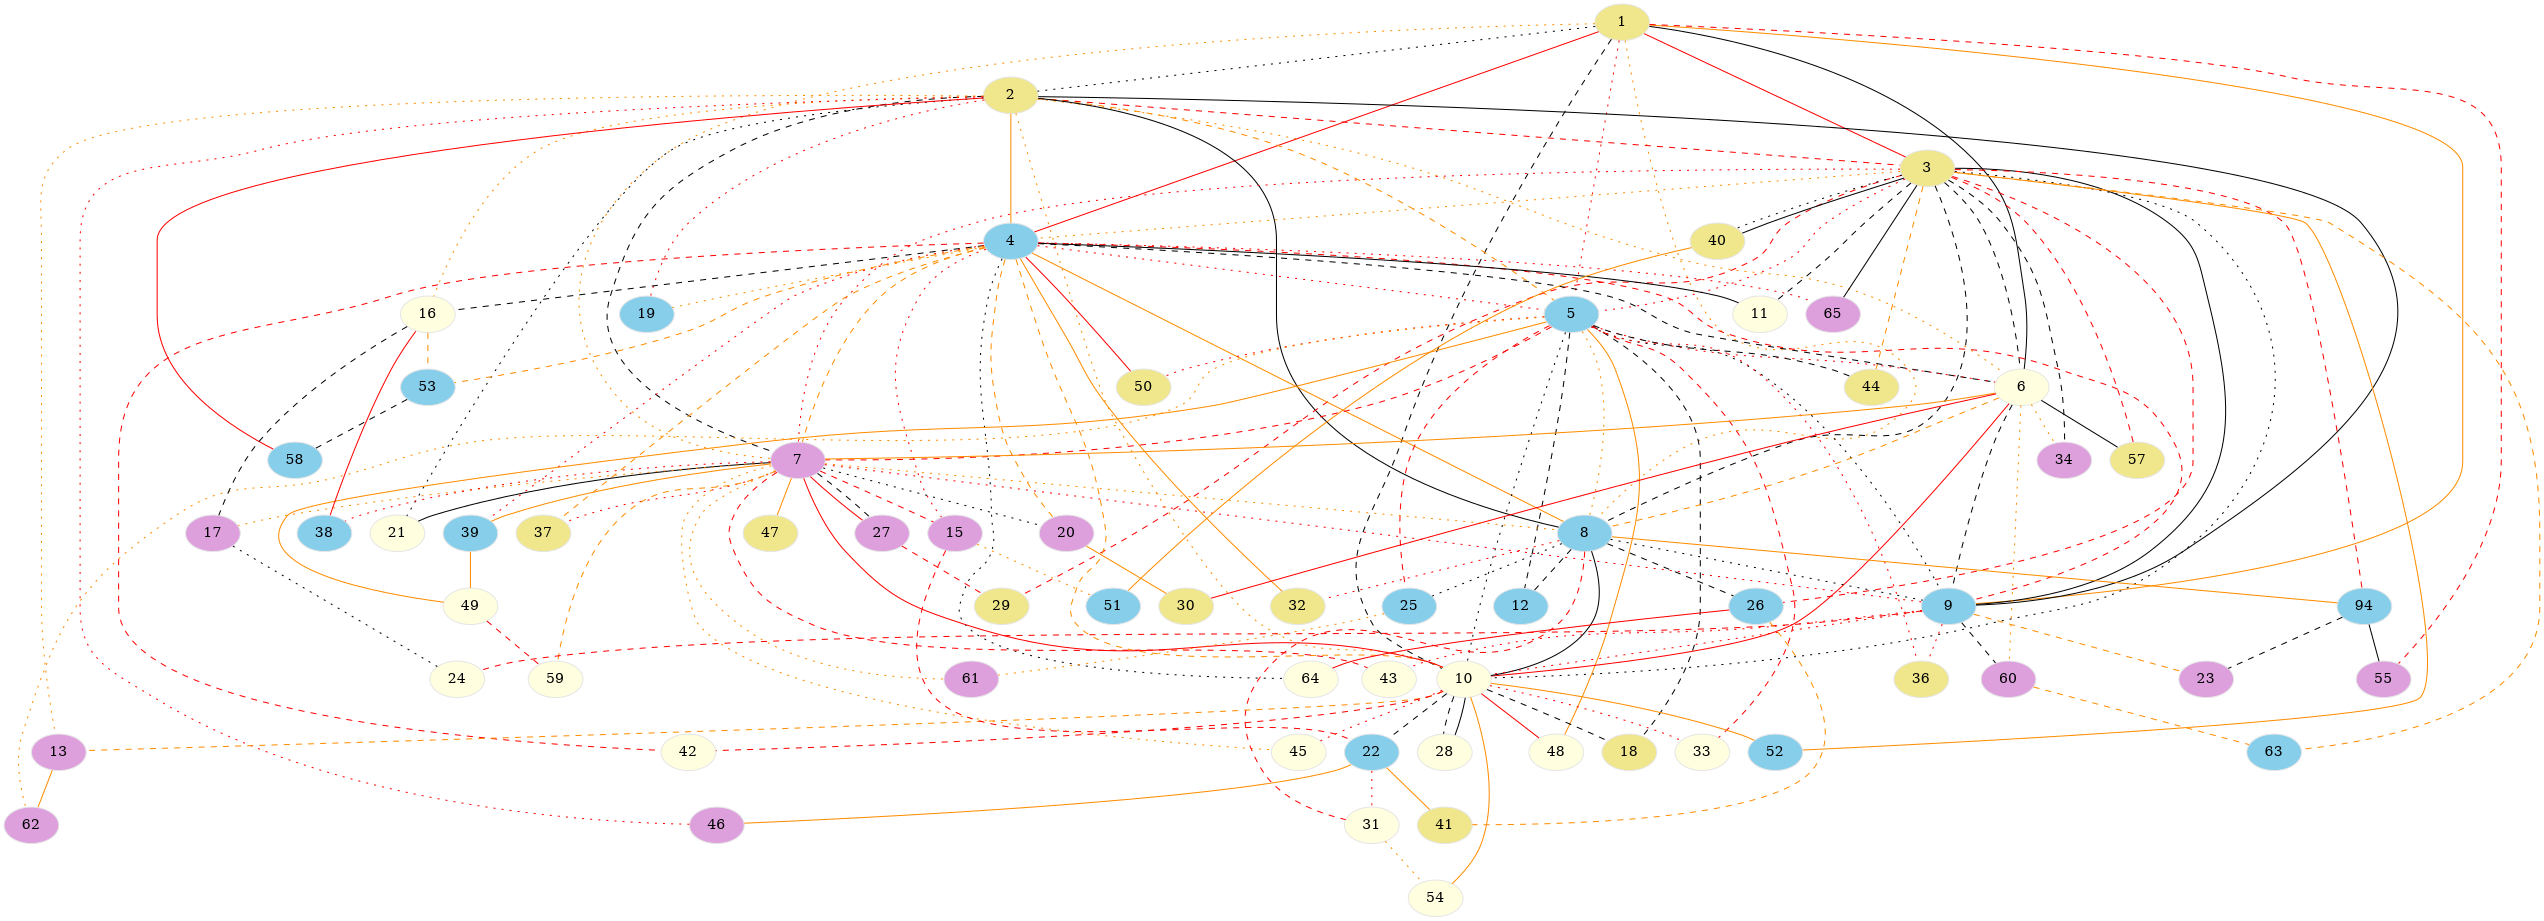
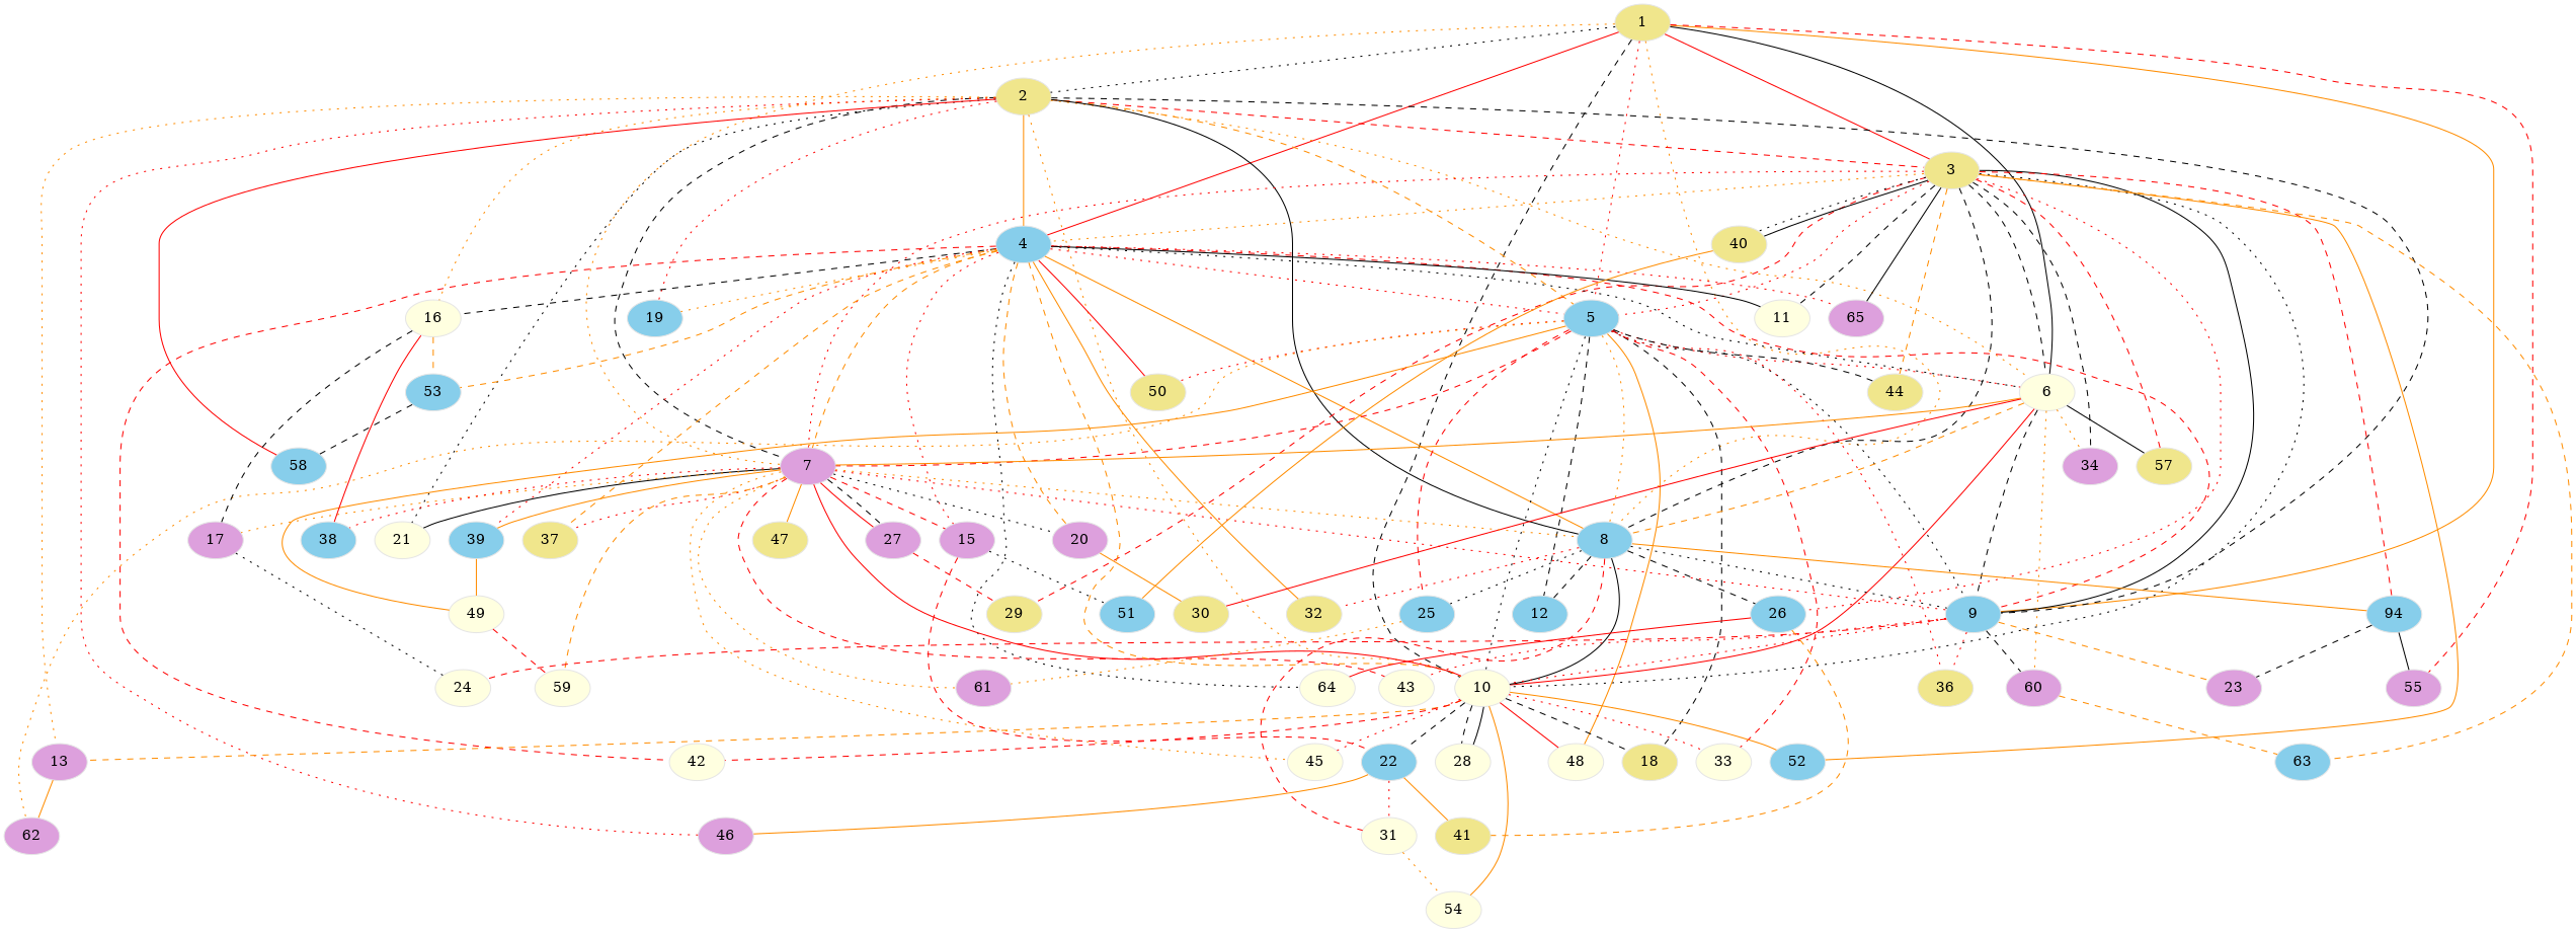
  graph {
    node [color=gray90 fillcolor=skyblue style=filled]
    edge [color=darkorange style=dashed]
    1 [fillcolor=khaki]
    2 [fillcolor=khaki]
    3 [fillcolor=khaki]
    4
    5
    6 [fillcolor=lightyellow]
    7 [fillcolor=plum]
    8
    9
    10 [fillcolor=lightyellow]
    55 [fillcolor=plum]
    13 [fillcolor=plum]
    16 [fillcolor=lightyellow]
    19
    21 [fillcolor=lightyellow]
    46 [fillcolor=plum]
    58
    11 [fillcolor=lightyellow]
    n19 [label=94]
    26
    29 [fillcolor=khaki]
    34 [fillcolor=plum]
    40 [fillcolor=khaki]
    44 [fillcolor=khaki]
    52
    57 [fillcolor=khaki]
    63
    65 [fillcolor=plum]
    50 [fillcolor=khaki]
    15 [fillcolor=plum]
    20 [fillcolor=plum]
    32 [fillcolor=khaki]
    37 [fillcolor=khaki]
    39
    42 [fillcolor=lightyellow]
    53
    64 [fillcolor=lightyellow]
    12
    18 [fillcolor=khaki]
    25
    33 [fillcolor=lightyellow]
    36 [fillcolor=khaki]
    48 [fillcolor=lightyellow]
    49 [fillcolor=lightyellow]
    62 [fillcolor=plum]
    30 [fillcolor=khaki]
    60 [fillcolor=plum]
    17 [fillcolor=plum]
    27 [fillcolor=plum]
    38
    43 [fillcolor=lightyellow]
    45 [fillcolor=lightyellow]
    47 [fillcolor=khaki]
    59 [fillcolor=lightyellow]
    61 [fillcolor=plum]
    31 [fillcolor=lightyellow]
    23 [fillcolor=plum]
    24 [fillcolor=lightyellow]
    22
    28 [fillcolor=lightyellow]
    54 [fillcolor=lightyellow]
    41 [fillcolor=khaki]
    51
    1 -- 2 [color=black style=dotted]
    1 -- 3 [color=red style=solid]
    1 -- 4 [color=red style=solid]
    1 -- 5 [color=red style=dotted]
    1 -- 6 [color=black style=solid]
    1 -- 7 [style=dotted]
    1 -- 8 [style=dotted]
    1 -- 9 [style=solid]
    1 -- 10 [color=black]
    1 -- 55 [color=red]
    2 -- 3 [color=red]
    2 -- 4 [style=solid]
    2 -- 5
    2 -- 6 [style=dotted]
    2 -- 7 [color=black]
    2 -- 8 [color=black style=solid]
-   2 -- 9 [color=black style=solid]
+   2 -- 9 [color=black]
    2 -- 10 [style=dotted]
    2 -- 13 [style=dotted]
    2 -- 16 [style=dotted]
    2 -- 19 [color=red style=dotted]
    2 -- 21 [color=black style=dotted]
    2 -- 46 [color=red style=dotted]
    2 -- 58 [color=red style=solid]
    3 -- 4 [style=dotted]
    3 -- 5 [color=red style=dotted]
    3 -- 6 [color=black]
    3 -- 7 [color=red style=dotted]
    3 -- 8 [color=black]
    3 -- 9 [color=black style=solid]
    3 -- 10 [color=black style=dotted]
    3 -- 11 [color=black]
    3 -- n19 [color=red]
-   3 -- 26 [color=red]
+   3 -- 26 [color=red style=dotted]
    3 -- 29 [color=red]
    3 -- 34 [color=black]
    3 -- 40 [color=black style=dotted]
    3 -- 40 [color=black style=solid]
    3 -- 44
    3 -- 52 [style=solid]
    3 -- 57 [color=red]
    3 -- 63
    3 -- 65 [color=black style=solid]
    4 -- 5 [color=red style=dotted]
-   4 -- 6 [color=black]
+   4 -- 6 [color=black style=dotted]
    4 -- 7
    4 -- 8 [style=solid]
    4 -- 9 [color=red]
    4 -- 10
    4 -- 16 [color=black]
    4 -- 19 [style=dotted]
    4 -- 11 [color=black style=solid]
    4 -- 65 [color=red style=dotted]
    4 -- 50 [color=red style=solid]
    4 -- 15 [color=red style=dotted]
    4 -- 20
    4 -- 32 [style=solid]
    4 -- 37
    4 -- 39 [color=red style=dotted]
    4 -- 42 [color=red]
    4 -- 53
    4 -- 64 [color=black style=dotted]
    5 -- 6 [color=red style=dotted]
    5 -- 7 [color=red]
    5 -- 8 [style=dotted]
    5 -- 9 [color=black style=dotted]
    5 -- 10 [color=black style=dotted]
    5 -- 44 [color=black]
    5 -- 50 [color=red style=dotted]
    5 -- 12 [color=black]
    5 -- 18 [color=black]
    5 -- 25 [color=red]
    5 -- 33 [color=red]
    5 -- 36 [color=red style=dotted]
    5 -- 48 [style=solid]
    5 -- 49 [style=solid]
    5 -- 62 [style=dotted]
    6 -- 7 [style=solid]
    6 -- 8
    6 -- 9 [color=black]
    6 -- 10 [color=red style=solid]
    6 -- 34 [style=dotted]
    6 -- 57 [color=black style=solid]
    6 -- 30 [color=red style=solid]
    6 -- 60 [style=dotted]
    7 -- 8 [style=dotted]
    7 -- 9 [color=red style=dotted]
    7 -- 10 [color=red style=solid]
    7 -- 21 [color=black style=solid]
    7 -- 15 [color=red]
    7 -- 20 [color=black style=dotted]
    7 -- 37 [color=red style=dotted]
    7 -- 39 [style=solid]
    7 -- 17 [style=dotted]
    7 -- 27 [color=red style=solid]
    7 -- 27 [color=black]
    7 -- 38 [color=red style=dotted]
    7 -- 43 [color=red]
    7 -- 45 [style=dotted]
    7 -- 47 [style=solid]
    7 -- 59
    7 -- 61 [style=dotted]
    8 -- 9 [color=black style=dotted]
    8 -- 10 [color=black style=solid]
    8 -- n19 [style=solid]
    8 -- 26 [color=black]
    8 -- 32 [color=red style=dotted]
    8 -- 12 [color=black]
    8 -- 25 [color=black style=dotted]
    8 -- 31 [color=red]
    9 -- 10 [color=red style=dotted]
    9 -- 36 [color=red style=dotted]
    9 -- 60 [color=black]
    9 -- 43 [color=red style=dotted]
    9 -- 23
    9 -- 24 [color=red]
    10 -- 13
    10 -- 52 [style=solid]
    10 -- 42 [color=red]
    10 -- 18 [color=black]
    10 -- 33 [color=red style=dotted]
    10 -- 48 [color=red style=solid]
    10 -- 45 [color=red style=dotted]
    10 -- 22 [color=black]
    10 -- 28 [color=black]
    10 -- 28 [color=black style=solid]
    10 -- 54 [style=solid]
    13 -- 62 [style=solid]
    16 -- 53
    16 -- 17 [color=black]
    16 -- 38 [color=red style=solid]
    n19 -- 55 [color=black style=solid]
    n19 -- 23 [color=black]
    26 -- 64 [color=red style=solid]
    26 -- 41
    40 -- 51 [style=solid]
    15 -- 22 [color=red]
-   15 -- 51 [style=dotted]
+   15 -- 51 [color=black style=dotted]
    20 -- 30 [style=solid]
    39 -- 49 [style=solid]
    53 -- 58 [color=black]
    25 -- 61 [style=dotted]
    49 -- 59 [color=red]
    60 -- 63
    17 -- 24 [color=black style=dotted]
    27 -- 29 [color=red]
    31 -- 54 [style=dotted]
    22 -- 46 [style=solid]
    22 -- 31 [color=red style=dotted]
    22 -- 41 [style=solid]
  }
